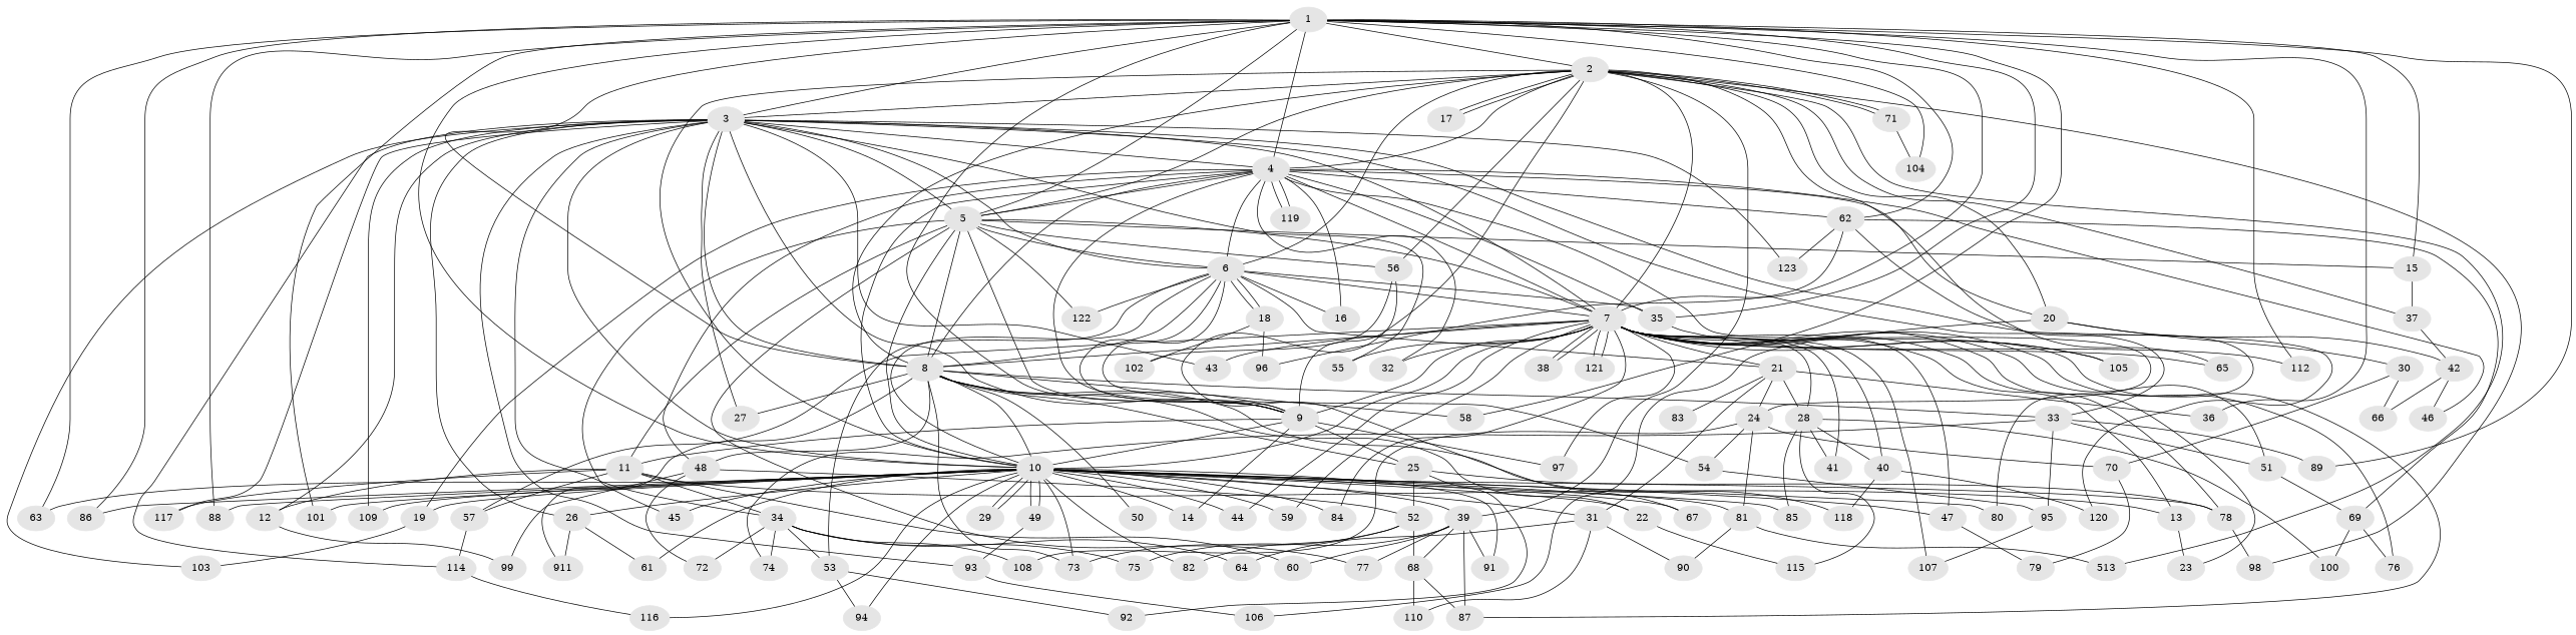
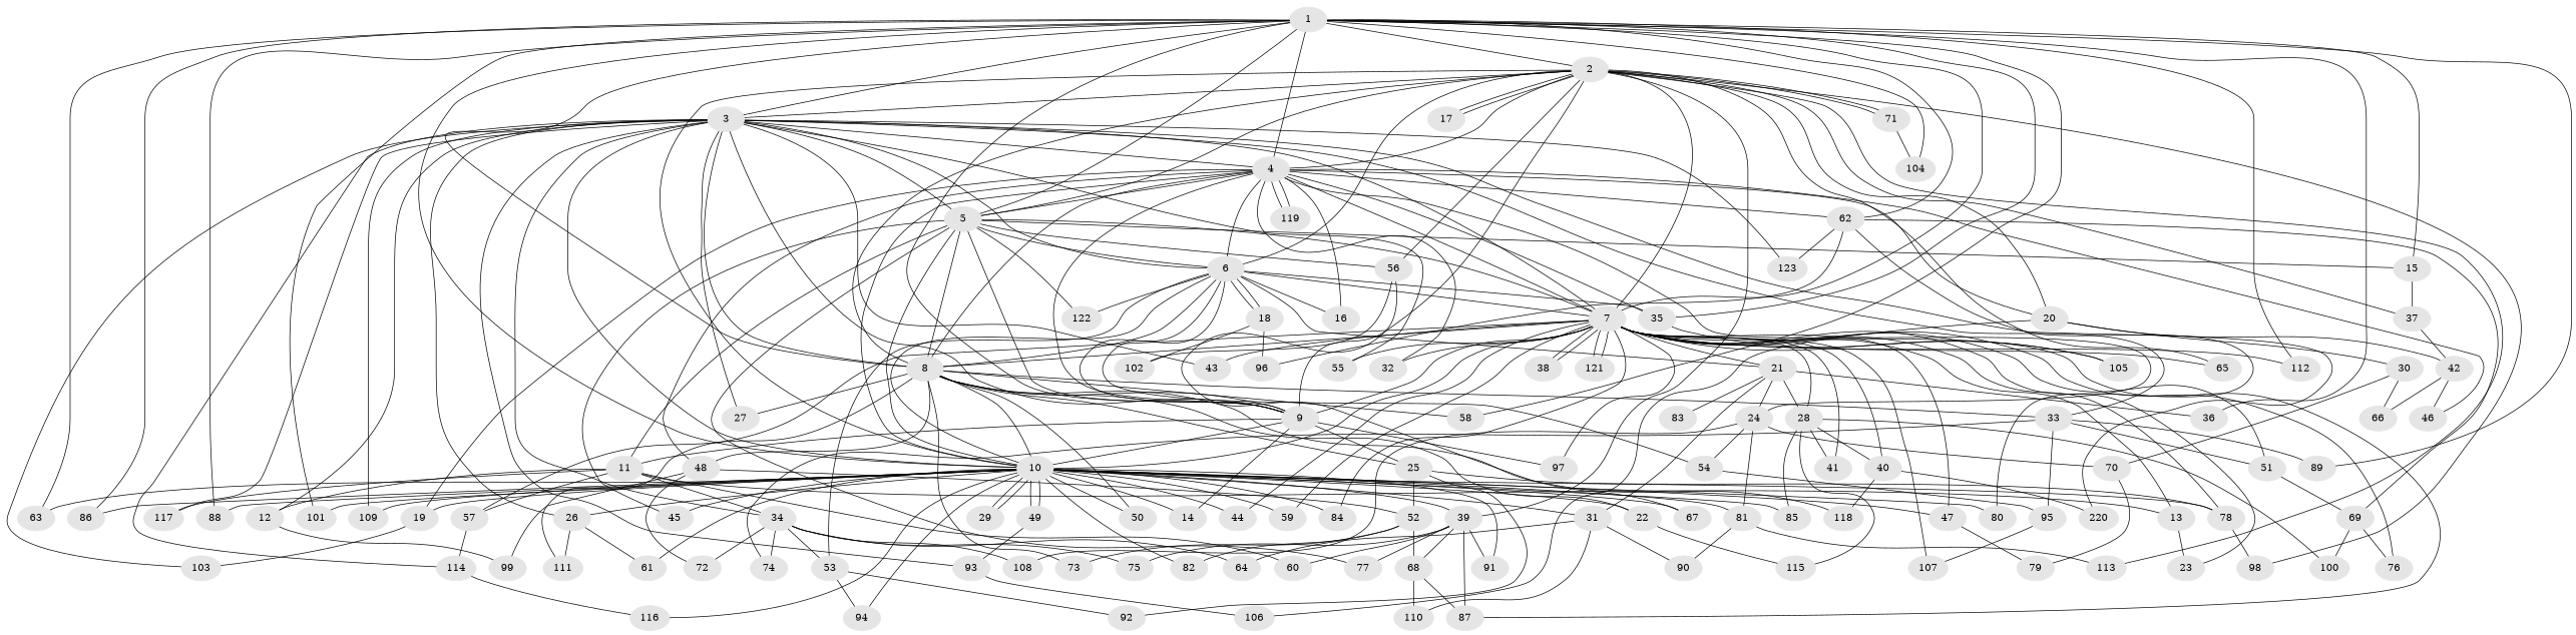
  graph {
    node [color=gray90 style=filled]
    1
    2
    3
    4
    5
    7
    8
    9
    10
    15
    36
    58
    62
    63
    86
    88
    89
    101
    104
    112
    35
    6
    17
    20
    37
    39
    56
    65
    71
    98
-   113 [label=513]
+   113
    12
    26
    27
    33
    34
    43
    55
    93
    103
    109
    114
    117
-   120
+   120 [label=220]
    123
    16
    19
    24
    32
    46
    48
    119
    11
    45
    77
    122
    18
    21
    53
    54
    13
    23
    28
    38
    40
    41
    44
    47
    51
    57
    59
    76
    78
    84
    87
    97
    105
    107
    121
    22
    25
    50
    73
-   111 [label=911]
+   111
    118
    14
    29
    31
    49
    61
    67
    80
    81
    82
    85
    91
    94
    116
    96
    69
    30
    42
    106
    60
    75
    68
    102
    99
    74
    95
    108
    64
    72
    70
    52
    83
    92
    115
    100
    79
    66
    90
    110
    1 -- 2
    1 -- 3
    1 -- 4
    1 -- 5
    1 -- 7
    1 -- 8
    1 -- 9
    1 -- 10
    1 -- 15
    1 -- 36
    1 -- 58
    1 -- 62
    1 -- 63
    1 -- 86
    1 -- 88
    1 -- 89
    1 -- 101
    1 -- 104
    1 -- 112
    1 -- 35
    2 -- 3
    2 -- 4
    2 -- 5
    2 -- 7
    2 -- 8
    2 -- 9
    2 -- 10
    2 -- 6
    2 -- 17
    2 -- 17
    2 -- 20
    2 -- 37
    2 -- 39
    2 -- 56
    2 -- 65
    2 -- 71
    2 -- 71
    2 -- 98
    2 -- 113
    3 -- 4
    3 -- 5
    3 -- 7
    3 -- 8
    3 -- 9
    3 -- 10
    3 -- 6
    3 -- 12
    3 -- 26
    3 -- 27
    3 -- 33
    3 -- 34
    3 -- 43
    3 -- 55
    3 -- 93
    3 -- 103
    3 -- 109
    3 -- 114
    3 -- 117
    3 -- 120
    3 -- 123
    4 -- 5
    4 -- 7
    4 -- 8
    4 -- 9
    4 -- 10
    4 -- 62
    4 -- 35
    4 -- 6
    4 -- 20
    4 -- 16
    4 -- 19
    4 -- 24
    4 -- 32
    4 -- 46
    4 -- 48
    4 -- 119
    4 -- 119
    5 -- 7
    5 -- 8
    5 -- 9
    5 -- 10
    5 -- 15
    5 -- 6
    5 -- 56
    5 -- 11
    5 -- 45
    5 -- 77
    5 -- 122
    7 -- 8
    7 -- 9
    7 -- 10
    7 -- 112
    7 -- 65
    7 -- 43
    7 -- 55
    7 -- 32
    7 -- 21
    7 -- 13
    7 -- 23
    7 -- 28
    7 -- 38
    7 -- 38
    7 -- 40
    7 -- 41
    7 -- 44
    7 -- 47
    7 -- 51
    7 -- 57
    7 -- 59
    7 -- 76
    7 -- 78
    7 -- 84
    7 -- 87
    7 -- 97
    7 -- 105
    7 -- 107
    7 -- 121
    7 -- 121
    8 -- 9
    8 -- 10
    8 -- 58
    8 -- 27
    8 -- 33
    8 -- 48
    8 -- 22
    8 -- 25
    8 -- 50
    8 -- 73
    8 -- 111
    8 -- 118
    9 -- 10
    9 -- 11
    9 -- 97
    9 -- 25
    9 -- 14
    10 -- 63
    10 -- 86
    10 -- 88
    10 -- 101
    10 -- 39
    10 -- 26
    10 -- 109
    10 -- 19
    10 -- 45
    10 -- 44
    10 -- 47
    10 -- 59
    10 -- 78
    10 -- 84
    10 -- 22
-   10 -- 73
+   10 -- 50
    10 -- 14
    10 -- 29
    10 -- 29
    10 -- 31
    10 -- 49
    10 -- 49
    10 -- 61
    10 -- 67
    10 -- 80
    10 -- 81
    10 -- 82
    10 -- 85
    10 -- 91
    10 -- 94
    10 -- 116
    15 -- 37
    62 -- 123
    62 -- 80
    62 -- 96
    62 -- 69
    35 -- 105
    6 -- 7
    6 -- 8
    6 -- 9
    6 -- 10
    6 -- 35
    6 -- 16
    6 -- 122
    6 -- 18
    6 -- 18
    6 -- 21
    6 -- 53
    6 -- 54
    20 -- 30
    20 -- 42
    20 -- 106
    37 -- 42
    39 -- 77
    39 -- 87
    39 -- 91
    39 -- 60
    39 -- 75
    39 -- 68
    56 -- 67
    56 -- 102
    71 -- 104
    12 -- 99
    26 -- 111
    26 -- 61
    33 -- 89
    33 -- 51
    33 -- 74
    33 -- 95
    34 -- 53
    34 -- 75
    34 -- 74
    34 -- 108
    34 -- 64
    34 -- 72
    93 -- 106
    114 -- 116
    19 -- 103
    24 -- 54
    24 -- 81
    24 -- 108
    24 -- 70
    48 -- 99
    48 -- 72
    48 -- 52
    11 -- 12
    11 -- 34
    11 -- 117
    11 -- 13
    11 -- 57
    11 -- 60
    18 -- 96
    18 -- 102
    21 -- 36
    21 -- 24
    21 -- 28
    21 -- 31
    21 -- 83
    53 -- 94
    53 -- 92
    54 -- 95
    13 -- 23
    28 -- 40
    28 -- 41
    28 -- 85
    28 -- 115
    28 -- 100
    40 -- 120
    40 -- 118
    47 -- 79
    51 -- 69
    57 -- 114
    78 -- 98
    22 -- 115
    25 -- 78
    25 -- 52
    25 -- 92
    31 -- 64
    31 -- 90
    31 -- 110
    49 -- 93
    81 -- 113
    81 -- 90
    69 -- 76
    69 -- 100
    30 -- 70
    30 -- 66
    42 -- 46
    42 -- 66
    68 -- 87
    68 -- 110
    95 -- 107
    70 -- 79
    52 -- 73
    52 -- 82
    52 -- 68
  }
